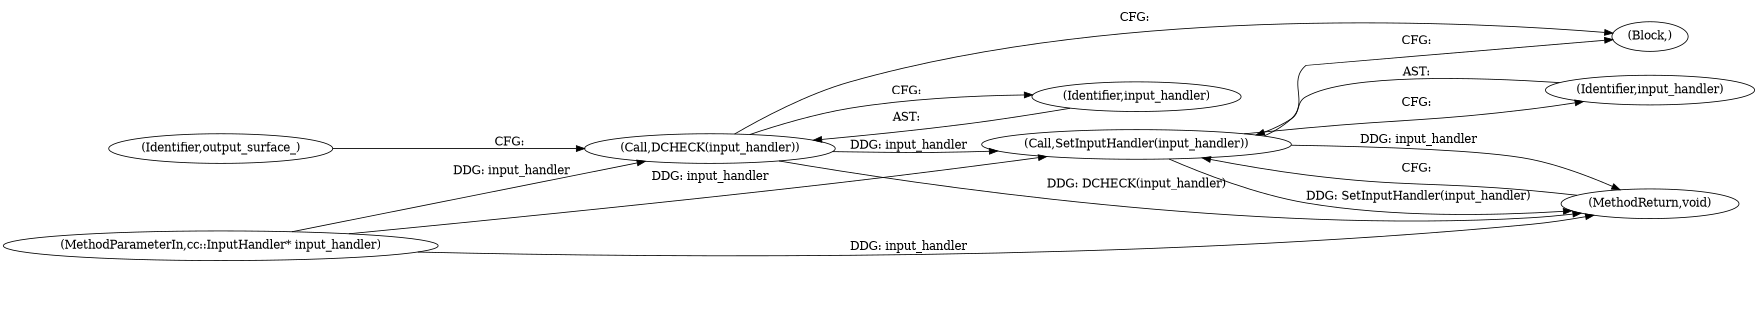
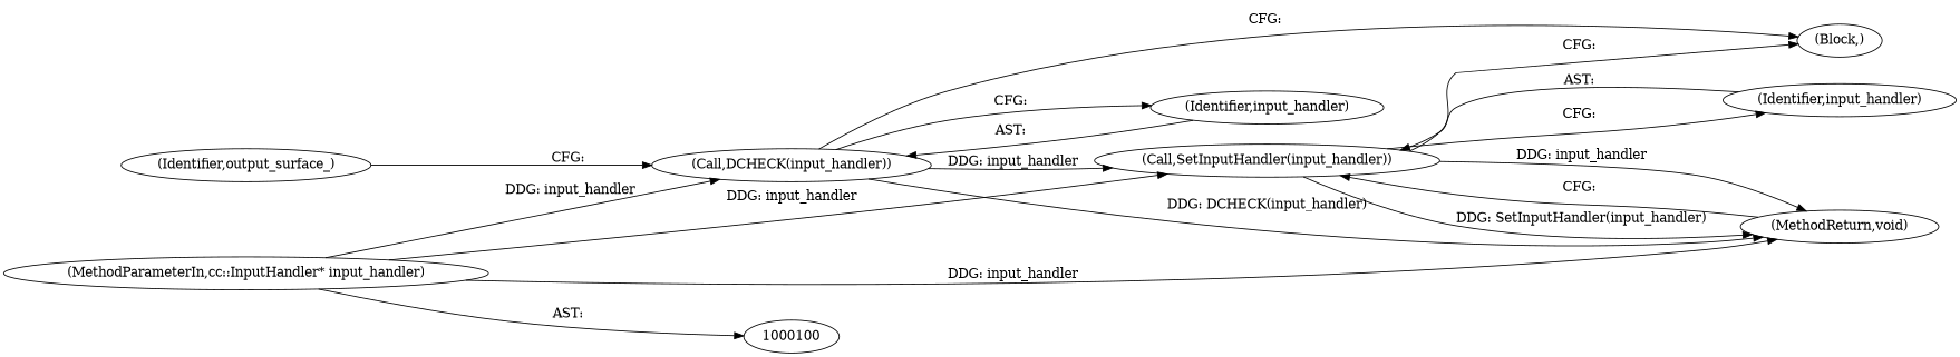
  digraph {
    rankdir=LR
    n1 [label="(Call,DCHECK(input_handler))"]
    n2 [label="(Call,SetInputHandler(input_handler))"]
    n3 [label="(Identifier,input_handler)"]
    n4 [label="(Block,)"]
    n5 [label="(MethodReturn,void)"]
    n6 [label="(Identifier,input_handler)"]
    n7 [label="(MethodParameterIn,cc::InputHandler* input_handler)"]
+   1000100
    n9 [label="(Identifier,output_surface_)"]
    n1 -> n2 [label="DDG: input_handler"]
    n1 -> n3 [label="CFG: "]
    n1 -> n4 [label="CFG: "]
    n1 -> n5 [label="DDG: DCHECK(input_handler)"]
    n2 -> n4 [label="CFG: "]
    n2 -> n5 [label="DDG: SetInputHandler(input_handler)"]
    n2 -> n5 [label="DDG: input_handler"]
    n2 -> n6 [label="CFG: "]
    n3 -> n1 [label="AST: "]
    n5 -> n2 [label="CFG: "]
    n6 -> n2 [label="AST: "]
    n7 -> n1 [label="DDG: input_handler"]
    n7 -> n2 [label="DDG: input_handler"]
    n7 -> n5 [label="DDG: input_handler"]
+   n7 -> 1000100 [label="AST: "]
    n9 -> n1 [label="CFG: "]
  }
